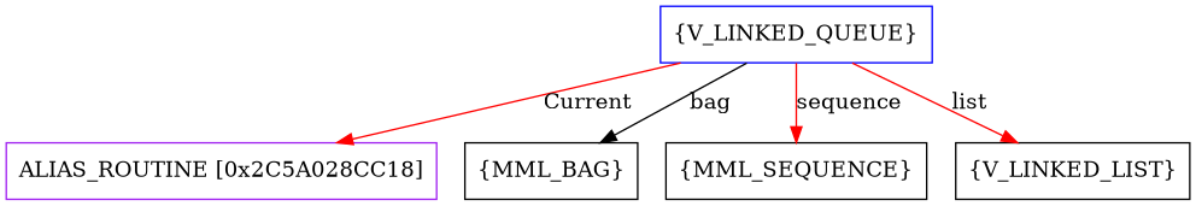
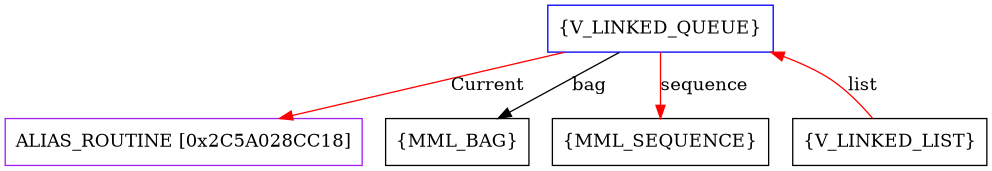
  digraph {
    node [shape=box]
    edge [color=red]
    n1 [color=purple label=<ALIAS_ROUTINE [0x2C5A028CC18]>]
    n2 [color=blue label=<{V_LINKED_QUEUE}>]
    n3 [label=<{MML_BAG}>]
    n4 [label=<{MML_SEQUENCE}>]
    n5 [label=<{V_LINKED_LIST}>]
    n2 -> n1 [label=<Current>]
    n2 -> n3 [label=<bag> color=""]
    n2 -> n4 [label=<sequence>]
-   n2 -> n5 [label=<list>]
+   n5 -> n2 [label=<list>]
  }
